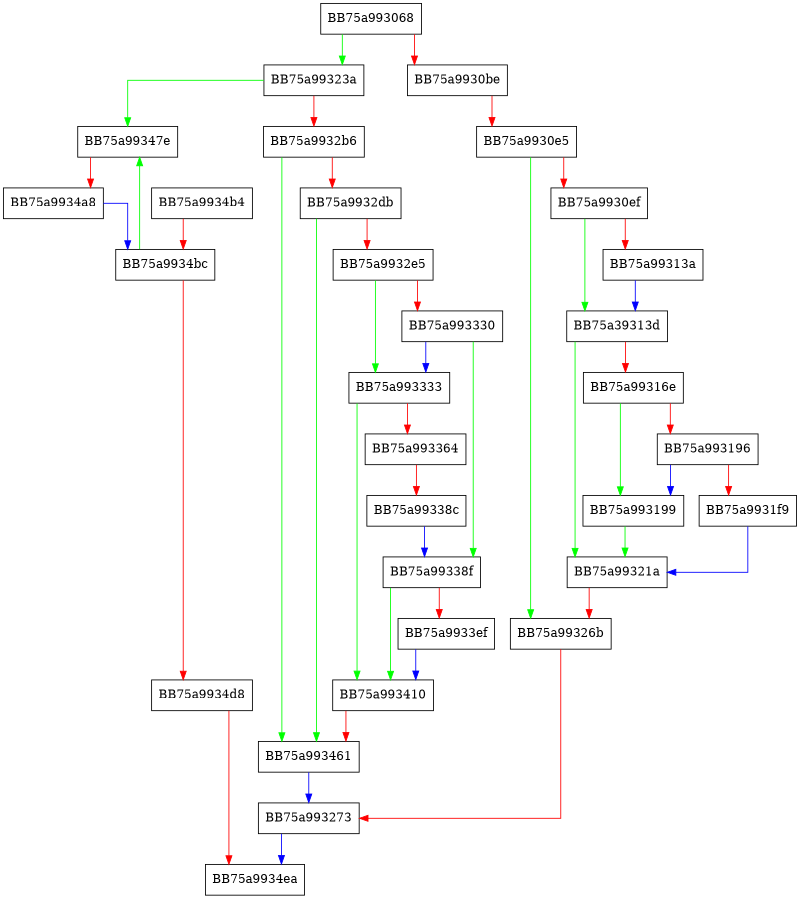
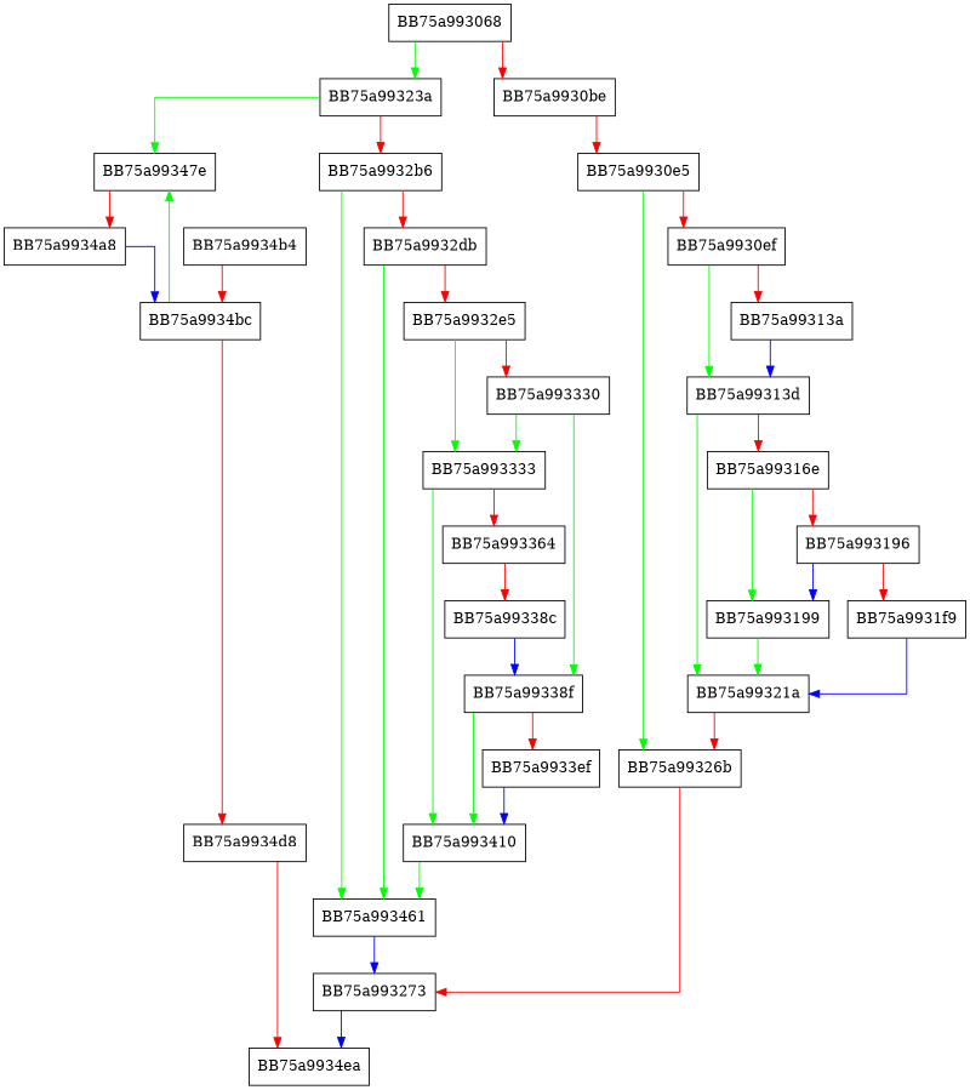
  digraph {
    splines=ortho
    node [shape=box]
    edge [color=red]
    n1 [label=BB75a99323a]
    BB75a993068
    BB75a9930be
    BB75a99347e
    BB75a9932b6
    BB75a9930e5
    BB75a9934a8
    BB75a993461
    BB75a9932db
    BB75a99326b
    BB75a993273
    BB75a9930ef
    BB75a9934ea
-   BB75a99313d [label=BB75a39313d]
+   BB75a99313d
    BB75a99313a
    BB75a99321a
    BB75a99316e
    BB75a993199
    BB75a993196
    BB75a9931f9
    BB75a9934b4
    BB75a9934bc
    BB75a9932e5
    BB75a993333
    BB75a993330
    BB75a993410
    BB75a993364
    BB75a99338f
    BB75a99338c
    BB75a9933ef
    BB75a9934d8
    n1 -> BB75a99347e [color=green]
    n1 -> BB75a9932b6
    BB75a993068 -> n1 [color=green]
    BB75a993068 -> BB75a9930be
    BB75a9930be -> BB75a9930e5
    BB75a99347e -> BB75a9934a8
    BB75a9932b6 -> BB75a993461 [color=green]
    BB75a9932b6 -> BB75a9932db
    BB75a9930e5 -> BB75a99326b [color=green]
    BB75a9930e5 -> BB75a9930ef
    BB75a9934a8 -> BB75a9934bc [color=blue]
    BB75a993461 -> BB75a993273 [color=blue]
    BB75a9932db -> BB75a993461 [color=green]
    BB75a9932db -> BB75a9932e5
    BB75a99326b -> BB75a993273
    BB75a993273 -> BB75a9934ea [color=blue]
    BB75a9930ef -> BB75a99313d [color=green]
    BB75a9930ef -> BB75a99313a
    BB75a99313d -> BB75a99321a [color=green]
    BB75a99313d -> BB75a99316e
    BB75a99313a -> BB75a99313d [color=blue]
    BB75a99321a -> BB75a99326b
    BB75a99316e -> BB75a993199 [color=green]
    BB75a99316e -> BB75a993196
    BB75a993199 -> BB75a99321a [color=green]
    BB75a993196 -> BB75a993199 [color=blue]
    BB75a993196 -> BB75a9931f9
    BB75a9931f9 -> BB75a99321a [color=blue]
    BB75a9934b4 -> BB75a9934bc
    BB75a9934bc -> BB75a99347e [color=green]
    BB75a9934bc -> BB75a9934d8
    BB75a9932e5 -> BB75a993333 [color=green]
    BB75a9932e5 -> BB75a993330
    BB75a993333 -> BB75a993410 [color=green]
    BB75a993333 -> BB75a993364
-   BB75a993330 -> BB75a993333 [color=blue]
+   BB75a993330 -> BB75a993333 [color=green]
    BB75a993330 -> BB75a99338f [color=green]
-   BB75a993410 -> BB75a993461
+   BB75a993410 -> BB75a993461 [color=green]
    BB75a993364 -> BB75a99338c
    BB75a99338f -> BB75a993410 [color=green]
    BB75a99338f -> BB75a9933ef
    BB75a99338c -> BB75a99338f [color=blue]
    BB75a9933ef -> BB75a993410 [color=blue]
    BB75a9934d8 -> BB75a9934ea
  }
